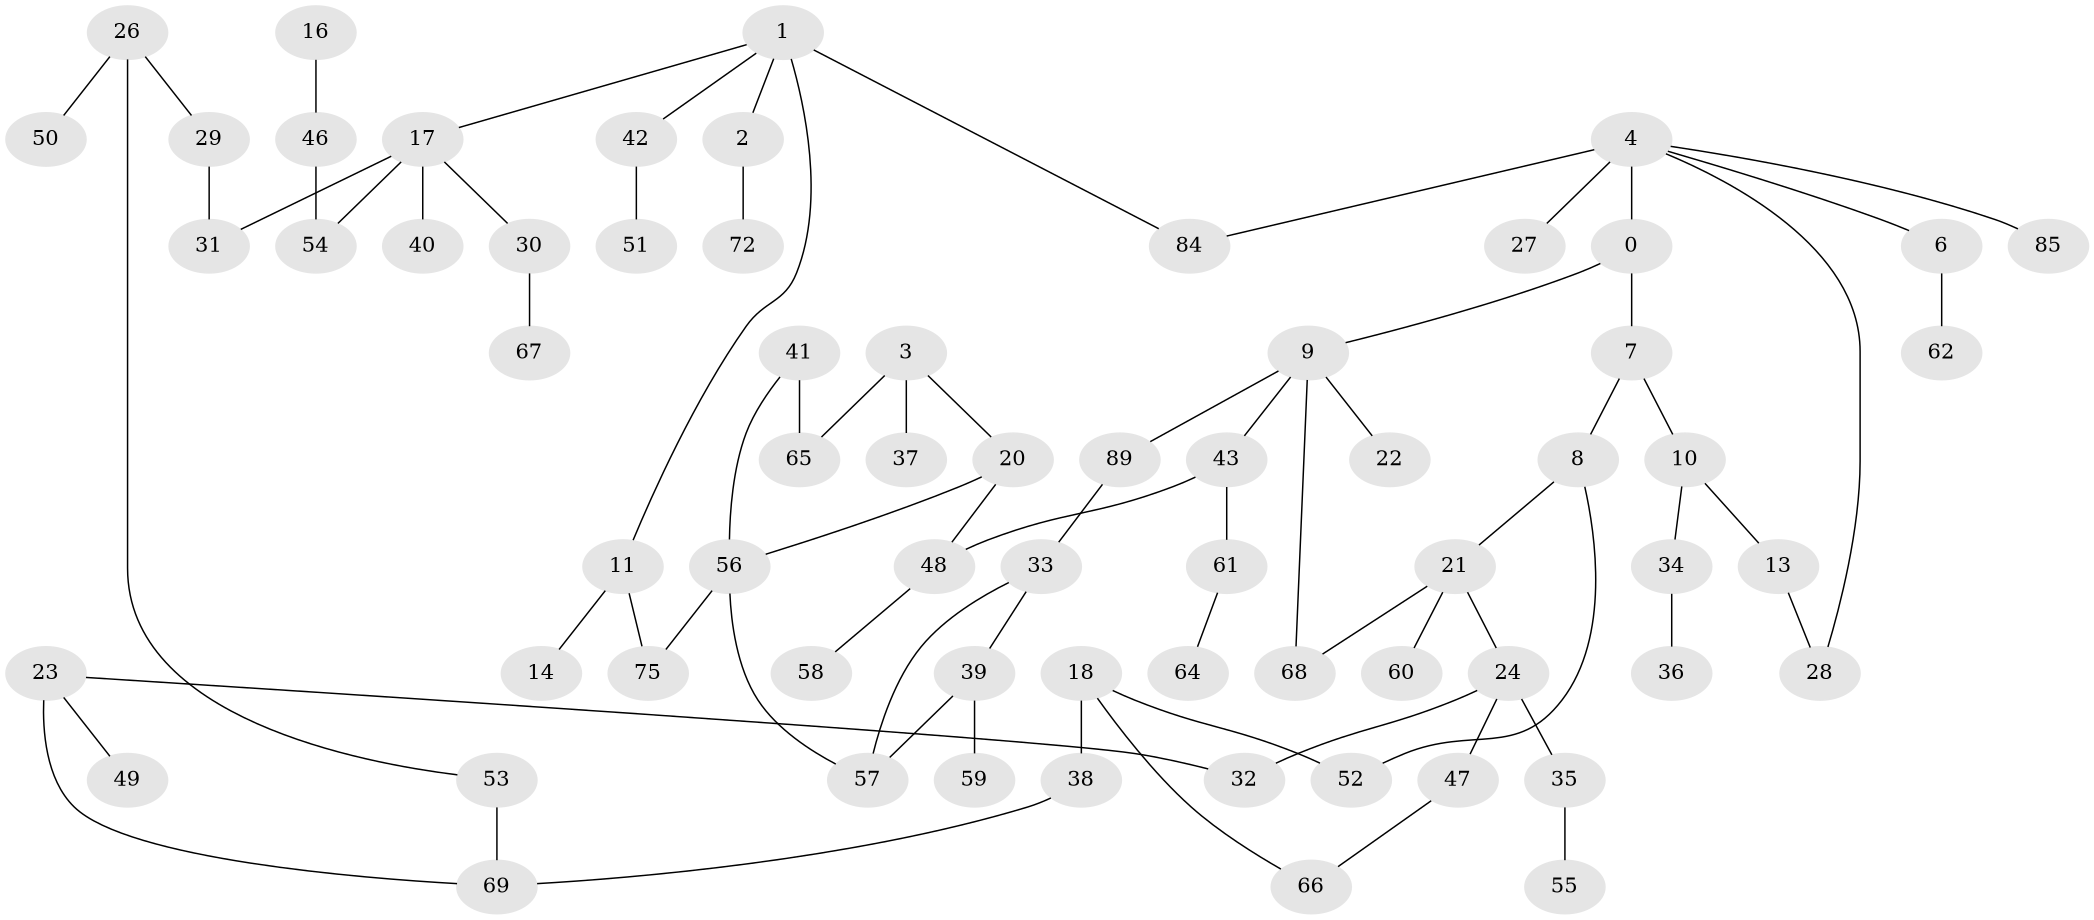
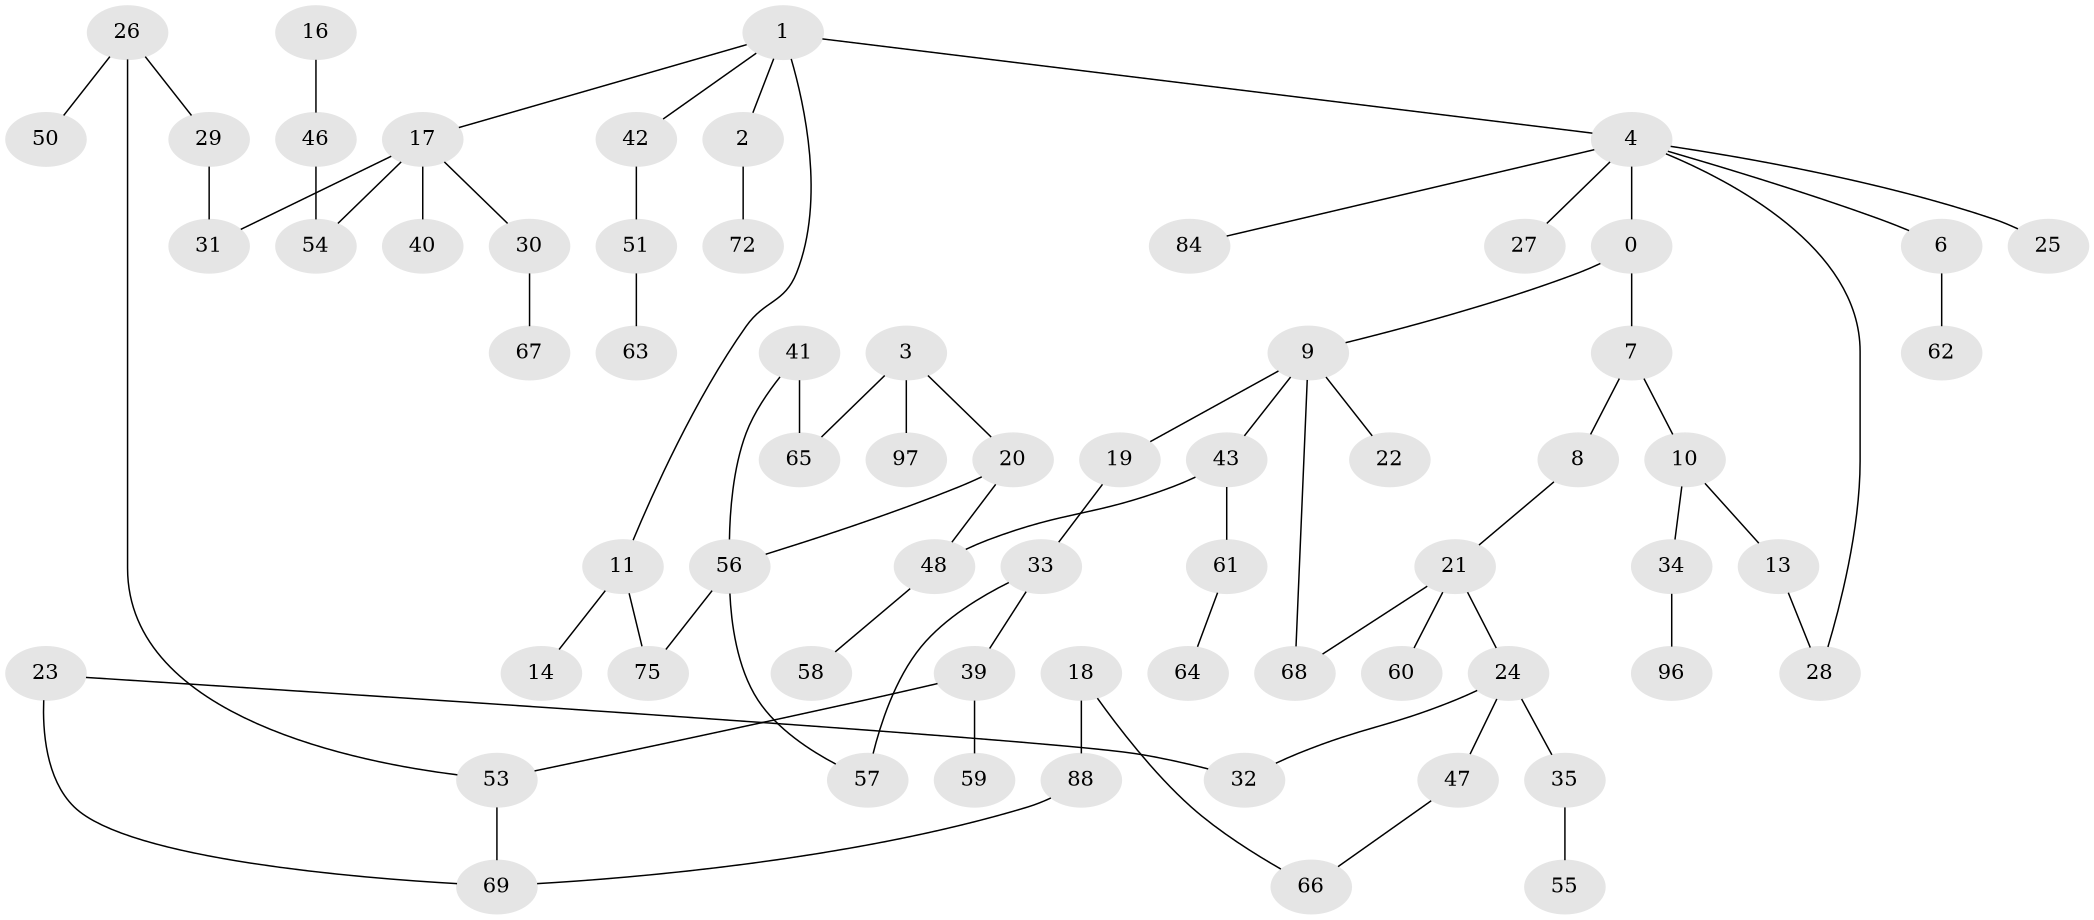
  graph {
    node [color=gray90 style=filled]
    1
    2
    4
    11
    17
    42
    n7 [label=72]
    3
    20
-   37
+   37 [label=97]
    65
    n12 [label=0]
    6
-   25 [label=85]
+   25
    27
    28
    n17 [label=84]
    14
    n19 [label=75]
    30
    31
    40
    54
    51
    48
    56
    7
    9
    62
    8
    10
-   19 [label=89]
+   19
    22
    43
    68
    16
    46
    21
-   52
    13
    34
    18
-   38
+   38 [label=88]
    66
    24
    60
    33
    61
    23
    32
-   49
    69
-   36
+   36 [label=96]
    67
    26
    29
    50
    53
    39
    57
    41
    58
    35
    47
    55
    59
+   63
    64
    1 -- 2
-   1 -- n17
+   1 -- 4
    1 -- 11
    1 -- 17
    1 -- 42
    2 -- n7
    4 -- n12
    4 -- 6
    4 -- 25
    4 -- 27
    4 -- 28
    4 -- n17
    11 -- 14
    11 -- n19
    17 -- 30
    17 -- 31
    17 -- 40
    17 -- 54
    42 -- 51
    3 -- 20
    3 -- 37
    3 -- 65
    20 -- 48
    20 -- 56
    n12 -- 7
    n12 -- 9
    6 -- 62
    30 -- 67
+   51 -- 63
    48 -- 58
    56 -- n19
    56 -- 57
    7 -- 8
    7 -- 10
    9 -- 19
    9 -- 22
    9 -- 43
    9 -- 68
    8 -- 21
-   8 -- 52
    10 -- 13
    10 -- 34
    19 -- 33
    43 -- 48
    43 -- 61
    16 -- 46
    46 -- 54
    21 -- 68
    21 -- 24
    21 -- 60
    13 -- 28
    34 -- 36
-   18 -- 52
    18 -- 38
    18 -- 66
    38 -- 69
    24 -- 32
    24 -- 35
    24 -- 47
    33 -- 39
    33 -- 57
    61 -- 64
    23 -- 32
-   23 -- 49
    23 -- 69
    26 -- 29
    26 -- 50
    26 -- 53
    29 -- 31
    53 -- 69
-   39 -- 57
+   39 -- 53
    39 -- 59
    41 -- 65
    41 -- 56
    35 -- 55
    47 -- 66
  }
